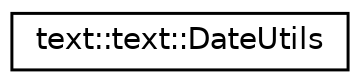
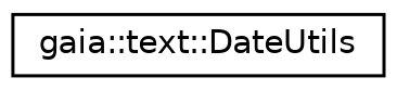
  digraph {
    rankdir=LR
-   n1 [color=black fillcolor=white fontname=Helvetica fontsize=10 height=0.2 label="text::text::DateUtils" shape=record style=filled width=0.4]
+   n1 [color=black fillcolor=white fontname=Helvetica fontsize=10 height=0.2 label="gaia::text::DateUtils" shape=record style=filled width=0.4]
  }
